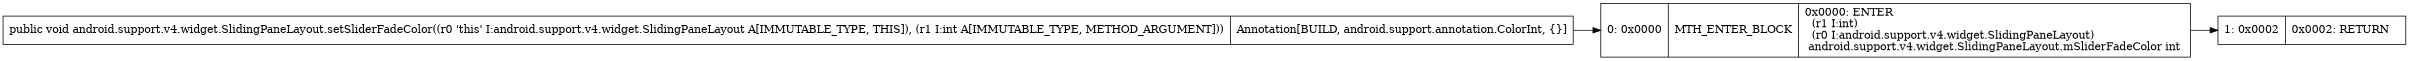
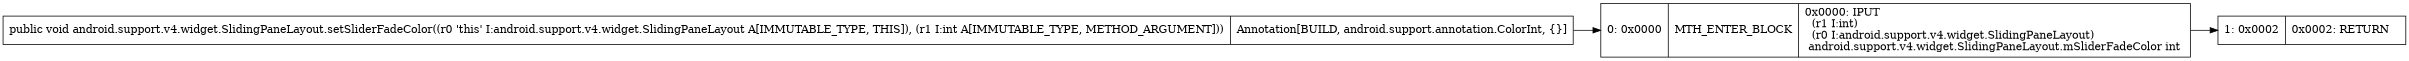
  digraph {
    rankdir=LR
    fontname="DejaVu Serif"
    node [shape=record fontname="DejaVu Serif"]
    edge [fontname="DejaVu Serif"]
-   n1 [label="{0\:\ 0x0000|MTH_ENTER_BLOCK\l|0x0000: ENTER  \l  (r1 I:int)\l  (r0 I:android.support.v4.widget.SlidingPaneLayout)\l android.support.v4.widget.SlidingPaneLayout.mSliderFadeColor int \l}"]
+   n1 [label="{0\:\ 0x0000|MTH_ENTER_BLOCK\l|0x0000: IPUT  \l  (r1 I:int)\l  (r0 I:android.support.v4.widget.SlidingPaneLayout)\l android.support.v4.widget.SlidingPaneLayout.mSliderFadeColor int \l}"]
    n2 [label="{1\:\ 0x0002|0x0002: RETURN   \l}"]
    n3 [label="{public void android.support.v4.widget.SlidingPaneLayout.setSliderFadeColor((r0 'this' I:android.support.v4.widget.SlidingPaneLayout A[IMMUTABLE_TYPE, THIS]), (r1 I:int A[IMMUTABLE_TYPE, METHOD_ARGUMENT]))  | Annotation[BUILD, android.support.annotation.ColorInt, \{\}]\l}"]
    n1 -> n2
    n3 -> n1
  }
